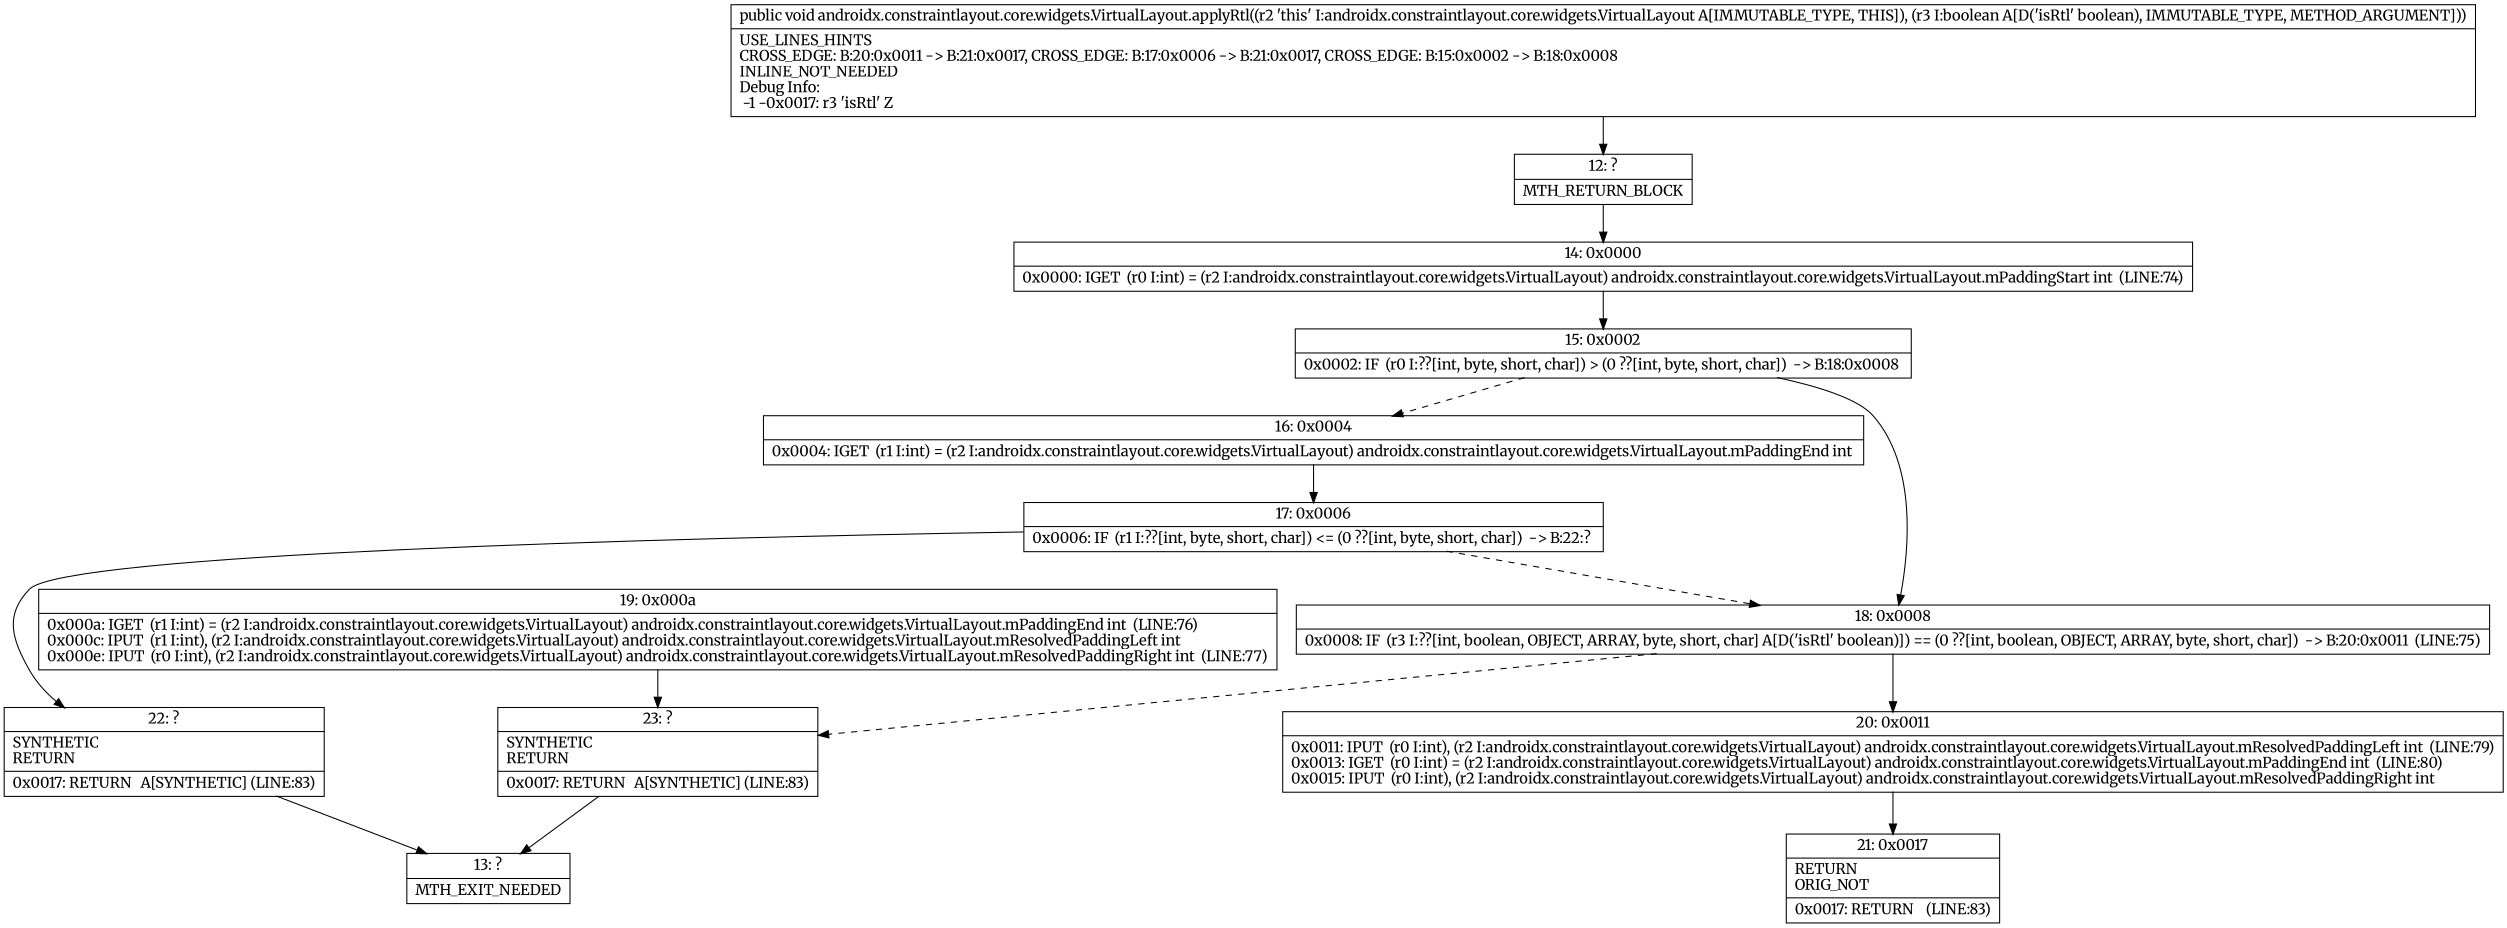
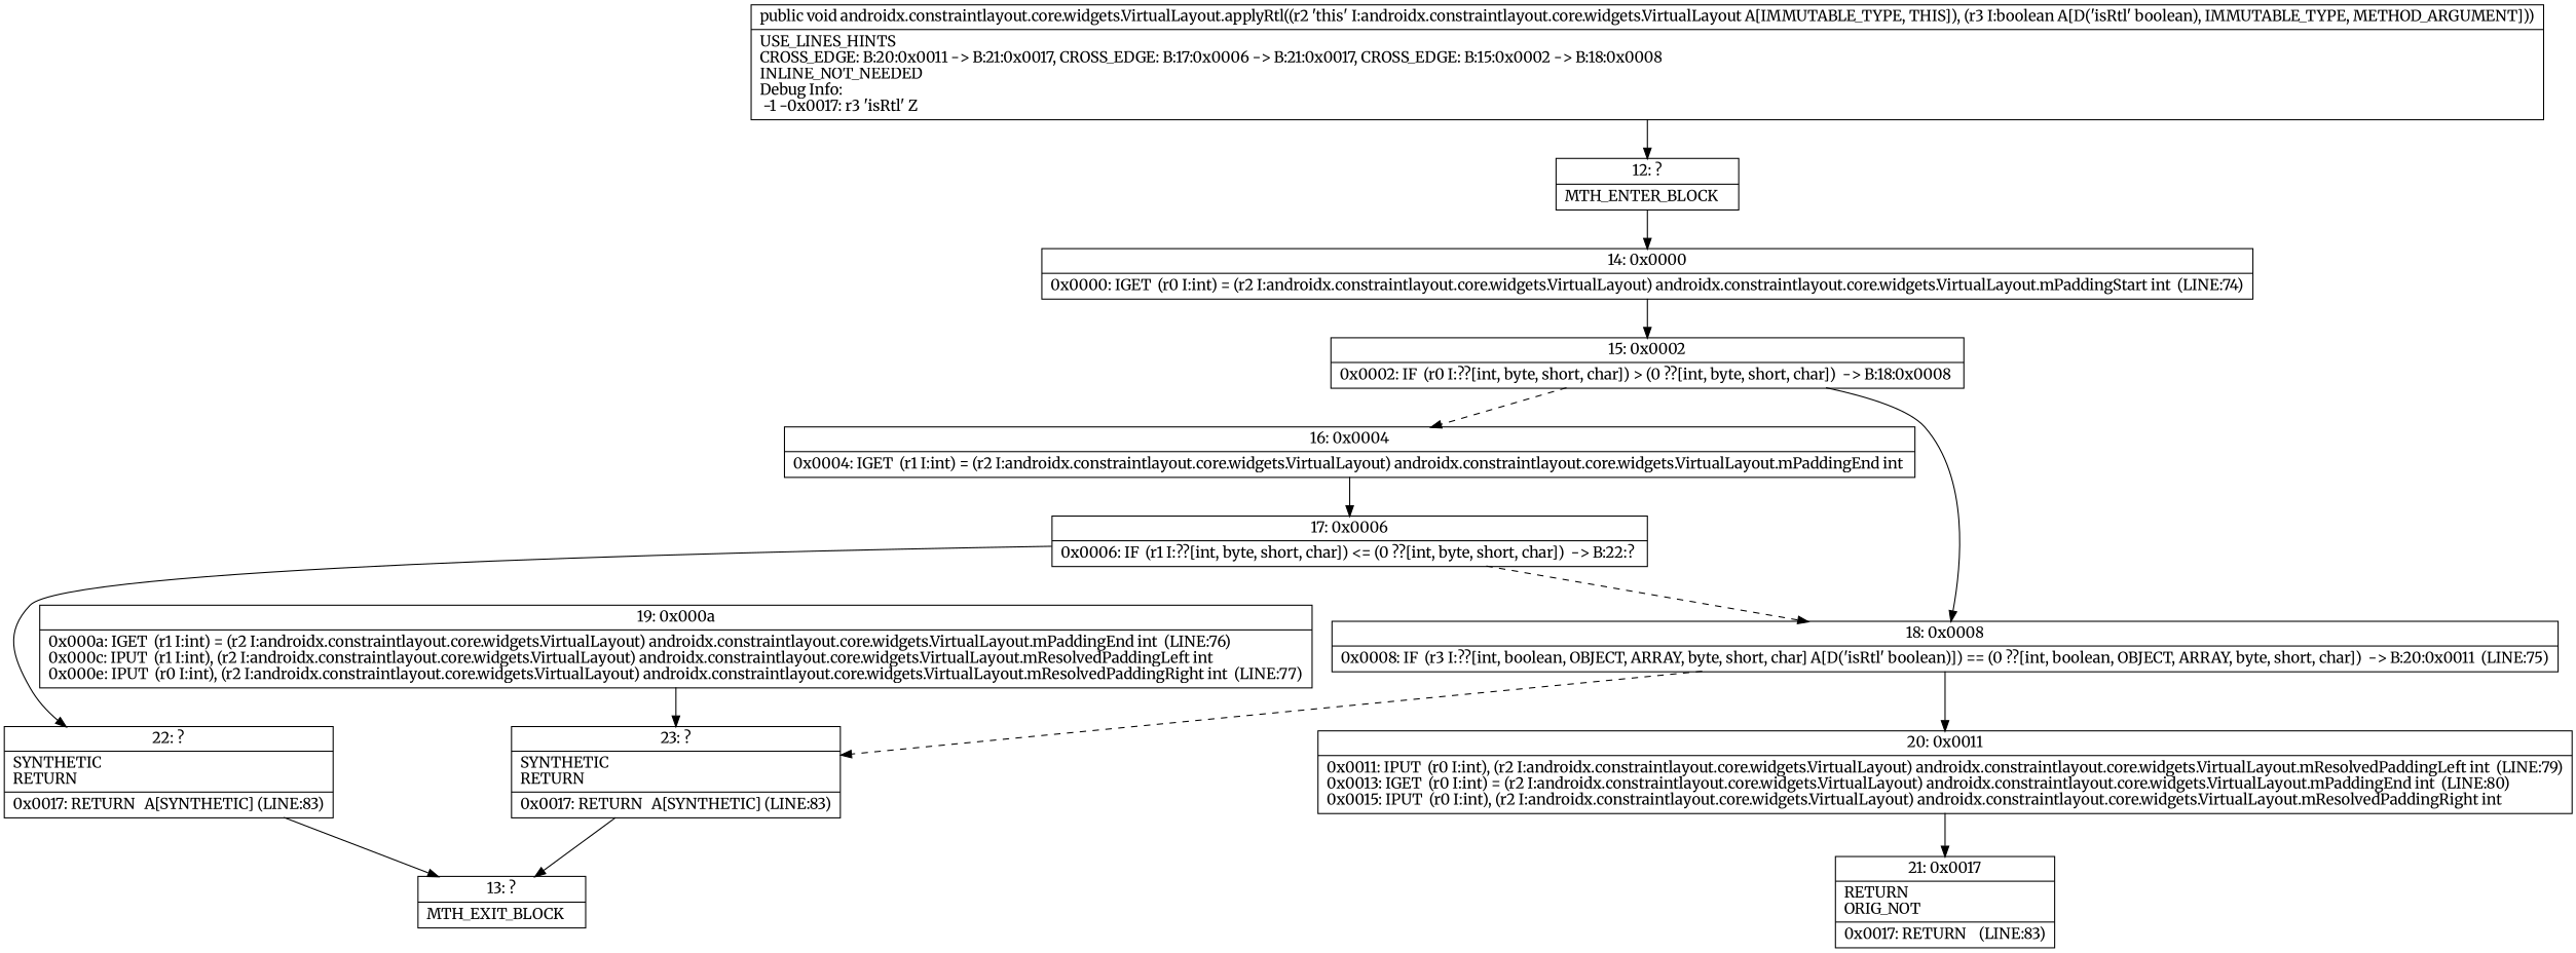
  digraph {
    fontname=Merriweather
    node [fontname=Merriweather shape=record]
    edge [fontname=Merriweather]
-   n1 [label="{12\:\ ?|MTH_RETURN_BLOCK\l}"]
+   n1 [label="{12\:\ ?|MTH_ENTER_BLOCK\l}"]
    n2 [label="{14\:\ 0x0000|0x0000: IGET  (r0 I:int) = (r2 I:androidx.constraintlayout.core.widgets.VirtualLayout) androidx.constraintlayout.core.widgets.VirtualLayout.mPaddingStart int  (LINE:74)\l}"]
    n3 [label="{15\:\ 0x0002|0x0002: IF  (r0 I:??[int, byte, short, char]) \> (0 ??[int, byte, short, char])  \-\> B:18:0x0008 \l}"]
    n4 [label="{16\:\ 0x0004|0x0004: IGET  (r1 I:int) = (r2 I:androidx.constraintlayout.core.widgets.VirtualLayout) androidx.constraintlayout.core.widgets.VirtualLayout.mPaddingEnd int \l}"]
    n5 [label="{18\:\ 0x0008|0x0008: IF  (r3 I:??[int, boolean, OBJECT, ARRAY, byte, short, char] A[D('isRtl' boolean)]) == (0 ??[int, boolean, OBJECT, ARRAY, byte, short, char])  \-\> B:20:0x0011  (LINE:75)\l}"]
    n6 [label="{17\:\ 0x0006|0x0006: IF  (r1 I:??[int, byte, short, char]) \<= (0 ??[int, byte, short, char])  \-\> B:22:? \l}"]
    n7 [label="{20\:\ 0x0011|0x0011: IPUT  (r0 I:int), (r2 I:androidx.constraintlayout.core.widgets.VirtualLayout) androidx.constraintlayout.core.widgets.VirtualLayout.mResolvedPaddingLeft int  (LINE:79)\l0x0013: IGET  (r0 I:int) = (r2 I:androidx.constraintlayout.core.widgets.VirtualLayout) androidx.constraintlayout.core.widgets.VirtualLayout.mPaddingEnd int  (LINE:80)\l0x0015: IPUT  (r0 I:int), (r2 I:androidx.constraintlayout.core.widgets.VirtualLayout) androidx.constraintlayout.core.widgets.VirtualLayout.mResolvedPaddingRight int \l}"]
    n8 [label="{23\:\ ?|SYNTHETIC\lRETURN\l|0x0017: RETURN   A[SYNTHETIC] (LINE:83)\l}"]
    n9 [label="{22\:\ ?|SYNTHETIC\lRETURN\l|0x0017: RETURN   A[SYNTHETIC] (LINE:83)\l}"]
-   n10 [label="{13\:\ ?|MTH_EXIT_NEEDED\l}"]
+   n10 [label="{13\:\ ?|MTH_EXIT_BLOCK\l}"]
    n11 [label="{19\:\ 0x000a|0x000a: IGET  (r1 I:int) = (r2 I:androidx.constraintlayout.core.widgets.VirtualLayout) androidx.constraintlayout.core.widgets.VirtualLayout.mPaddingEnd int  (LINE:76)\l0x000c: IPUT  (r1 I:int), (r2 I:androidx.constraintlayout.core.widgets.VirtualLayout) androidx.constraintlayout.core.widgets.VirtualLayout.mResolvedPaddingLeft int \l0x000e: IPUT  (r0 I:int), (r2 I:androidx.constraintlayout.core.widgets.VirtualLayout) androidx.constraintlayout.core.widgets.VirtualLayout.mResolvedPaddingRight int  (LINE:77)\l}"]
    n12 [label="{21\:\ 0x0017|RETURN\lORIG_NOT\l|0x0017: RETURN    (LINE:83)\l}"]
    n13 [label="{public void androidx.constraintlayout.core.widgets.VirtualLayout.applyRtl((r2 'this' I:androidx.constraintlayout.core.widgets.VirtualLayout A[IMMUTABLE_TYPE, THIS]), (r3 I:boolean A[D('isRtl' boolean), IMMUTABLE_TYPE, METHOD_ARGUMENT]))  | USE_LINES_HINTS\lCROSS_EDGE: B:20:0x0011 \-\> B:21:0x0017, CROSS_EDGE: B:17:0x0006 \-\> B:21:0x0017, CROSS_EDGE: B:15:0x0002 \-\> B:18:0x0008\lINLINE_NOT_NEEDED\lDebug Info:\l  \-1 \-0x0017: r3 'isRtl' Z\l}"]
    n1 -> n2
    n2 -> n3
    n3 -> n4 [style=dashed]
    n3 -> n5
    n4 -> n6
    n5 -> n7
    n5 -> n8 [style=dashed]
    n6 -> n5 [style=dashed]
    n6 -> n9
    n7 -> n12
    n8 -> n10
    n9 -> n10
    n11 -> n8
    n13 -> n1
  }
